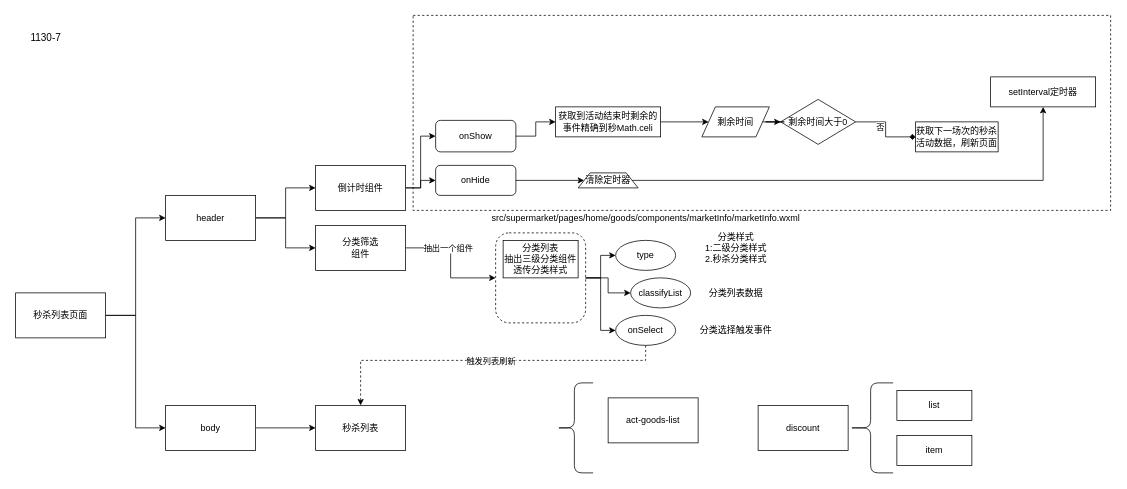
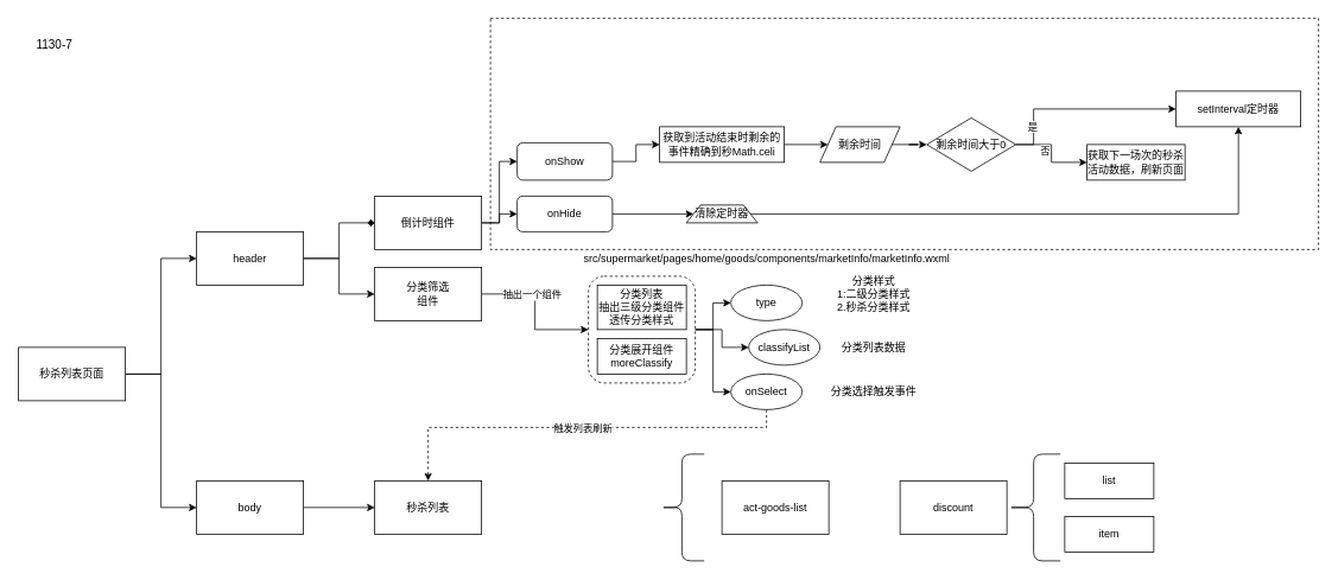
  <mxCell id="0" />
  <mxCell id="1" parent="0" />
  <mxCell id="2" style="edgeStyle=orthogonalEdgeStyle;rounded=0;orthogonalLoop=1;jettySize=auto;html=1;entryX=0;entryY=0.5;entryDx=0;entryDy=0;" parent="1" source="4" target="9" edge="1"><mxGeometry relative="1" as="geometry" /></mxCell>
  <mxCell id="3" style="edgeStyle=orthogonalEdgeStyle;rounded=0;orthogonalLoop=1;jettySize=auto;html=1;entryX=0;entryY=0.5;entryDx=0;entryDy=0;" parent="1" source="4" target="7" edge="1"><mxGeometry relative="1" as="geometry" /></mxCell>
  <mxCell id="4" value="秒杀列表页面" style="rounded=0;whiteSpace=wrap;html=1;" parent="1" vertex="1"><mxGeometry x="20" y="390" width="120" height="60" as="geometry" /></mxCell>
- <mxCell id="5" style="edgeStyle=orthogonalEdgeStyle;rounded=0;orthogonalLoop=1;jettySize=auto;html=1;entryX=0;entryY=0.5;entryDx=0;entryDy=0;" parent="1" source="7" target="12" edge="1"><mxGeometry relative="1" as="geometry" /></mxCell>
+ <mxCell id="5" style="edgeStyle=orthogonalEdgeStyle;rounded=0;orthogonalLoop=1;jettySize=auto;html=1;entryX=0;entryY=0.5;entryDx=0;entryDy=0;endArrow=diamond;" parent="1" source="7" target="12" edge="1"><mxGeometry relative="1" as="geometry" /></mxCell>
  <mxCell id="6" style="edgeStyle=orthogonalEdgeStyle;rounded=0;orthogonalLoop=1;jettySize=auto;html=1;entryX=0;entryY=0.5;entryDx=0;entryDy=0;" parent="1" source="7" target="15" edge="1"><mxGeometry relative="1" as="geometry" /></mxCell>
  <mxCell id="7" value="header" style="rounded=0;whiteSpace=wrap;html=1;" parent="1" vertex="1"><mxGeometry x="220" y="260" width="120" height="60" as="geometry" /></mxCell>
  <mxCell id="8" style="edgeStyle=orthogonalEdgeStyle;rounded=0;orthogonalLoop=1;jettySize=auto;html=1;entryX=0;entryY=0.5;entryDx=0;entryDy=0;" parent="1" source="9" target="17" edge="1"><mxGeometry relative="1" as="geometry" /></mxCell>
  <mxCell id="9" value="body" style="rounded=0;whiteSpace=wrap;html=1;" parent="1" vertex="1"><mxGeometry x="220" y="540" width="120" height="60" as="geometry" /></mxCell>
  <mxCell id="10" style="edgeStyle=orthogonalEdgeStyle;rounded=0;orthogonalLoop=1;jettySize=auto;html=1;entryX=0;entryY=0.5;entryDx=0;entryDy=0;" parent="1" source="12" target="47" edge="1"><mxGeometry relative="1" as="geometry" /></mxCell>
  <mxCell id="11" style="edgeStyle=orthogonalEdgeStyle;rounded=0;orthogonalLoop=1;jettySize=auto;html=1;entryX=0;entryY=0.5;entryDx=0;entryDy=0;" parent="1" source="12" target="45" edge="1"><mxGeometry relative="1" as="geometry" /></mxCell>
  <mxCell id="12" value="倒计时组件" style="rounded=0;whiteSpace=wrap;html=1;" parent="1" vertex="1"><mxGeometry x="420" y="220" width="120" height="60" as="geometry" /></mxCell>
  <mxCell id="13" style="edgeStyle=orthogonalEdgeStyle;rounded=0;orthogonalLoop=1;jettySize=auto;html=1;entryX=0;entryY=0.5;entryDx=0;entryDy=0;" parent="1" source="15" target="23" edge="1"><mxGeometry relative="1" as="geometry" /></mxCell>
  <mxCell id="14" value="抽出一个组件" style="edgeLabel;html=1;align=center;verticalAlign=middle;resizable=0;points=[];" parent="13" vertex="1" connectable="0"><mxGeometry x="-0.3" relative="1" as="geometry"><mxPoint as="offset" /></mxGeometry></mxCell>
  <mxCell id="15" value="分类筛选&lt;br&gt;组件" style="rounded=0;whiteSpace=wrap;html=1;" parent="1" vertex="1"><mxGeometry x="420" y="300" width="120" height="60" as="geometry" /></mxCell>
+ <mxCell id="16" value="分类展开组件&lt;br&gt;moreClassify" style="rounded=0;whiteSpace=wrap;html=1;" parent="1" vertex="1"><mxGeometry x="670" y="380" width="100" height="40" as="geometry" /></mxCell>
  <mxCell id="17" value="秒杀列表" style="rounded=0;whiteSpace=wrap;html=1;" parent="1" vertex="1"><mxGeometry x="420" y="540" width="120" height="60" as="geometry" /></mxCell>
  <mxCell id="18" value="分类列表&lt;br&gt;抽出三级分类组件&lt;br&gt;透传分类样式" style="rounded=0;whiteSpace=wrap;html=1;" parent="1" vertex="1"><mxGeometry x="670" y="320" width="100" height="50" as="geometry" /></mxCell>
  <mxCell id="19" value="&lt;span style=&quot;font-family: &amp;#34;arial&amp;#34; ; font-size: 13.333px ; text-align: left ; background-color: rgb(255 , 255 , 255)&quot;&gt;1130-7&lt;/span&gt;" style="text;html=1;resizable=0;autosize=1;align=center;verticalAlign=middle;points=[];rounded=0;dashed=1;fillColor=#ffffff;gradientColor=#ffffff;" parent="1" vertex="1"><mxGeometry x="20" y="40" width="80" height="20" as="geometry" /></mxCell>
  <mxCell id="20" style="edgeStyle=orthogonalEdgeStyle;rounded=0;orthogonalLoop=1;jettySize=auto;html=1;" parent="1" source="23" target="25" edge="1"><mxGeometry relative="1" as="geometry" /></mxCell>
  <mxCell id="21" style="edgeStyle=orthogonalEdgeStyle;rounded=0;orthogonalLoop=1;jettySize=auto;html=1;entryX=0;entryY=0.5;entryDx=0;entryDy=0;" parent="1" source="23" target="26" edge="1"><mxGeometry relative="1" as="geometry" /></mxCell>
  <mxCell id="22" style="edgeStyle=orthogonalEdgeStyle;rounded=0;orthogonalLoop=1;jettySize=auto;html=1;entryX=0;entryY=0.5;entryDx=0;entryDy=0;" parent="1" source="23" target="29" edge="1"><mxGeometry relative="1" as="geometry" /></mxCell>
  <mxCell id="23" value="" style="rounded=1;whiteSpace=wrap;html=1;dashed=1;fillColor=none;gradientColor=#ffffff;" parent="1" vertex="1"><mxGeometry x="660" y="310" width="120" height="120" as="geometry" /></mxCell>
  <mxCell id="24" value="src/supermarket/pages/home/goods/components/marketInfo/marketInfo.wxml" style="text;html=1;resizable=0;autosize=1;align=center;verticalAlign=middle;points=[];fillColor=none;strokeColor=none;rounded=0;dashed=1;" parent="1" vertex="1"><mxGeometry x="640" y="280" width="440" height="20" as="geometry" /></mxCell>
  <mxCell id="25" value="type" style="ellipse;whiteSpace=wrap;html=1;fillColor=none;gradientColor=#ffffff;" parent="1" vertex="1"><mxGeometry x="820" y="320" width="80" height="40" as="geometry" /></mxCell>
  <mxCell id="26" value="classifyList" style="ellipse;whiteSpace=wrap;html=1;fillColor=none;gradientColor=#ffffff;" parent="1" vertex="1"><mxGeometry x="840" y="370" width="80" height="40" as="geometry" /></mxCell>
  <mxCell id="27" style="edgeStyle=orthogonalEdgeStyle;rounded=0;orthogonalLoop=1;jettySize=auto;html=1;dashed=1;" parent="1" source="29" target="17" edge="1"><mxGeometry relative="1" as="geometry"><Array as="points"><mxPoint x="860" y="480" /><mxPoint x="480" y="480" /></Array></mxGeometry></mxCell>
  <mxCell id="28" value="触发列表刷新" style="edgeLabel;html=1;align=center;verticalAlign=middle;resizable=0;points=[];" parent="27" vertex="1" connectable="0"><mxGeometry x="-0.013" relative="1" as="geometry"><mxPoint as="offset" /></mxGeometry></mxCell>
  <mxCell id="29" value="onSelect" style="ellipse;whiteSpace=wrap;html=1;fillColor=none;gradientColor=#ffffff;" parent="1" vertex="1"><mxGeometry x="820" y="420" width="80" height="40" as="geometry" /></mxCell>
  <mxCell id="30" value="分类样式&lt;br&gt;1:二级分类样式&lt;br&gt;2.秒杀分类样式&lt;br&gt;" style="text;html=1;resizable=0;autosize=1;align=center;verticalAlign=middle;points=[];fillColor=none;strokeColor=none;rounded=0;" parent="1" vertex="1"><mxGeometry x="920" y="300" width="120" height="60" as="geometry" /></mxCell>
  <mxCell id="31" value="分类列表数据" style="text;html=1;resizable=0;autosize=1;align=center;verticalAlign=middle;points=[];fillColor=none;strokeColor=none;rounded=0;" parent="1" vertex="1"><mxGeometry x="930" y="380" width="100" height="20" as="geometry" /></mxCell>
  <mxCell id="32" value="分类选择触发事件" style="text;html=1;resizable=0;autosize=1;align=center;verticalAlign=middle;points=[];fillColor=none;strokeColor=none;rounded=0;" parent="1" vertex="1"><mxGeometry x="920" y="430" width="120" height="20" as="geometry" /></mxCell>
  <mxCell id="33" style="edgeStyle=orthogonalEdgeStyle;rounded=0;orthogonalLoop=1;jettySize=auto;html=1;entryX=0;entryY=0.5;entryDx=0;entryDy=0;" parent="1" source="34" target="43" edge="1"><mxGeometry relative="1" as="geometry" /></mxCell>
  <mxCell id="34" value="获取到活动结束时剩余的事件精确到秒Math.celi" style="rounded=0;whiteSpace=wrap;html=1;fillColor=none;gradientColor=#ffffff;" parent="1" vertex="1"><mxGeometry x="740" y="142" width="140" height="40" as="geometry" /></mxCell>
- <mxCell id="35" style="edgeStyle=orthogonalEdgeStyle;rounded=0;orthogonalLoop=1;jettySize=auto;html=1;entryX=0;entryY=0.5;entryDx=0;entryDy=0;endArrow=diamond;" parent="1" source="39" target="40" edge="1"><mxGeometry relative="1" as="geometry" /></mxCell>
+ <mxCell id="35" style="edgeStyle=orthogonalEdgeStyle;rounded=0;orthogonalLoop=1;jettySize=auto;html=1;entryX=0;entryY=0.5;entryDx=0;entryDy=0;" parent="1" source="39" target="40" edge="1"><mxGeometry relative="1" as="geometry" /></mxCell>
  <mxCell id="36" value="否" style="edgeLabel;html=1;align=center;verticalAlign=middle;resizable=0;points=[];" parent="35" vertex="1" connectable="0"><mxGeometry x="-0.367" y="-6" relative="1" as="geometry"><mxPoint as="offset" /></mxGeometry></mxCell>
+ <mxCell id="37" style="edgeStyle=orthogonalEdgeStyle;rounded=0;orthogonalLoop=1;jettySize=auto;html=1;entryX=0;entryY=0.5;entryDx=0;entryDy=0;" parent="1" source="39" target="41" edge="1"><mxGeometry relative="1" as="geometry"><Array as="points"><mxPoint x="1160" y="162" /><mxPoint x="1160" y="122" /></Array></mxGeometry></mxCell>
+ <mxCell id="38" value="是" style="edgeLabel;html=1;align=center;verticalAlign=middle;resizable=0;points=[];" parent="37" vertex="1" connectable="0"><mxGeometry x="-0.627" y="2" relative="1" as="geometry"><mxPoint as="offset" /></mxGeometry></mxCell>
  <mxCell id="39" value="剩余时间大于0" style="rhombus;whiteSpace=wrap;html=1;fillColor=none;gradientColor=#ffffff;" parent="1" vertex="1"><mxGeometry x="1040" y="132" width="100" height="60" as="geometry" /></mxCell>
  <mxCell id="40" value="获取下一场次的秒杀活动数据，刷新页面" style="rounded=0;whiteSpace=wrap;html=1;fillColor=none;gradientColor=#ffffff;" parent="1" vertex="1"><mxGeometry x="1220" y="162" width="110" height="40" as="geometry" /></mxCell>
  <mxCell id="41" value="setInterval定时器" style="rounded=0;whiteSpace=wrap;html=1;fillColor=none;gradientColor=#ffffff;" parent="1" vertex="1"><mxGeometry x="1320" y="102" width="140" height="40" as="geometry" /></mxCell>
  <mxCell id="42" style="edgeStyle=orthogonalEdgeStyle;rounded=0;orthogonalLoop=1;jettySize=auto;html=1;entryX=0;entryY=0.5;entryDx=0;entryDy=0;" parent="1" source="43" target="39" edge="1"><mxGeometry relative="1" as="geometry" /></mxCell>
- <mxCell id="43" value="剩余时间" style="shape=parallelogram;perimeter=parallelogramPerimeter;whiteSpace=wrap;html=1;fillColor=none;gradientColor=#ffffff;" parent="1" vertex="1"><mxGeometry x="935" y="142" width="90" height="40" as="geometry" /></mxCell>
+ <mxCell id="43" value="剩余时间" style="shape=parallelogram;perimeter=parallelogramPerimeter;whiteSpace=wrap;html=1;fillColor=none;gradientColor=#ffffff;" parent="1" vertex="1"><mxGeometry x="920" y="142" width="90" height="40" as="geometry" /></mxCell>
  <mxCell id="44" style="edgeStyle=orthogonalEdgeStyle;rounded=0;orthogonalLoop=1;jettySize=auto;html=1;entryX=0;entryY=0.5;entryDx=0;entryDy=0;" parent="1" source="45" target="34" edge="1"><mxGeometry relative="1" as="geometry" /></mxCell>
  <mxCell id="45" value="onShow" style="rounded=1;whiteSpace=wrap;html=1;fillColor=none;gradientColor=#ffffff;" parent="1" vertex="1"><mxGeometry x="580" y="160" width="107" height="42" as="geometry" /></mxCell>
  <mxCell id="46" style="edgeStyle=orthogonalEdgeStyle;rounded=0;orthogonalLoop=1;jettySize=auto;html=1;entryX=0;entryY=0.5;entryDx=0;entryDy=0;" parent="1" source="47" target="49" edge="1"><mxGeometry relative="1" as="geometry" /></mxCell>
  <mxCell id="47" value="onHide" style="rounded=1;whiteSpace=wrap;html=1;fillColor=none;gradientColor=#ffffff;" parent="1" vertex="1"><mxGeometry x="580" y="220" width="107" height="40" as="geometry" /></mxCell>
  <mxCell id="48" style="edgeStyle=orthogonalEdgeStyle;rounded=0;orthogonalLoop=1;jettySize=auto;html=1;entryX=0.5;entryY=1;entryDx=0;entryDy=0;" parent="1" source="49" target="41" edge="1"><mxGeometry relative="1" as="geometry" /></mxCell>
  <mxCell id="49" value="清除定时器" style="shape=trapezoid;perimeter=trapezoidPerimeter;whiteSpace=wrap;html=1;fillColor=none;gradientColor=#ffffff;" parent="1" vertex="1"><mxGeometry x="770" y="230" width="80" height="20" as="geometry" /></mxCell>
- <mxCell id="50" value="act-goods-list" style="rounded=0;whiteSpace=wrap;html=1;fillColor=none;gradientColor=#ffffff;" parent="1" vertex="1"><mxGeometry x="810" y="530" width="120" height="60" as="geometry" /></mxCell>
+ <mxCell id="50" value="act-goods-list" style="rounded=0;whiteSpace=wrap;html=1;fillColor=none;gradientColor=#ffffff;" parent="1" vertex="1"><mxGeometry x="810" y="540" width="120" height="60" as="geometry" /></mxCell>
  <mxCell id="51" value="" style="rounded=0;whiteSpace=wrap;html=1;dashed=1;fillColor=none;" parent="1" vertex="1"><mxGeometry x="550" width="930" height="260" as="geometry" y="20" /></mxCell>
  <mxCell id="52" value="discount" style="rounded=0;whiteSpace=wrap;html=1;" vertex="1" parent="1"><mxGeometry x="1010" y="540" width="120" height="60" as="geometry" /></mxCell>
  <mxCell id="53" value="" style="shape=curlyBracket;whiteSpace=wrap;html=1;rounded=1;" vertex="1" parent="1"><mxGeometry x="1130" y="510" width="60" height="120" as="geometry" /></mxCell>
  <mxCell id="54" value="item" style="rounded=0;whiteSpace=wrap;html=1;" vertex="1" parent="1"><mxGeometry x="1195" y="580" width="100" height="40" as="geometry" /></mxCell>
  <mxCell id="55" value="list" style="rounded=0;whiteSpace=wrap;html=1;" vertex="1" parent="1"><mxGeometry x="1195" y="520" width="100" height="40" as="geometry" /></mxCell>
  <mxCell id="56" value="" style="shape=curlyBracket;whiteSpace=wrap;html=1;rounded=1;" vertex="1" parent="1"><mxGeometry x="740" y="510" width="50" height="120" as="geometry" /></mxCell>
